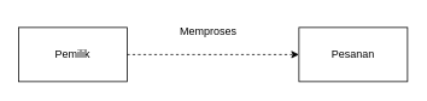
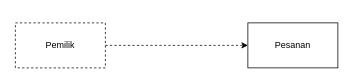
  <mxCell id="0" />
  <mxCell id="1" parent="0" />
- <mxCell id="2" value="Pemilik" style="rounded=0;whiteSpace=wrap;html=1;" parent="1" vertex="1"><mxGeometry x="20" y="30" width="120" height="60" as="geometry" /></mxCell>
+ <mxCell id="2" value="Pemilik" style="rounded=0;whiteSpace=wrap;html=1;dashed=1;" parent="1" vertex="1"><mxGeometry x="20" y="30" width="120" height="60" as="geometry" /></mxCell>
  <mxCell id="3" value="Pesanan" style="rounded=0;whiteSpace=wrap;html=1;" parent="1" vertex="1"><mxGeometry x="330" y="30" width="120" height="60" as="geometry" /></mxCell>
  <mxCell id="4" value="" style="endArrow=classic;html=1;rounded=0;exitX=1;exitY=0.5;exitDx=0;exitDy=0;dashed=1;" parent="1" source="2" target="3" edge="1"><mxGeometry width="50" height="50" relative="1" as="geometry"><mxPoint x="100" y="80" as="sourcePoint" /><mxPoint x="150" y="30" as="targetPoint" /></mxGeometry></mxCell>
- <mxCell id="5" value="Memproses" style="text;html=1;align=center;verticalAlign=middle;whiteSpace=wrap;rounded=0;" parent="1" vertex="1"><mxGeometry x="200" y="20" width="60" height="30" as="geometry" /></mxCell>
